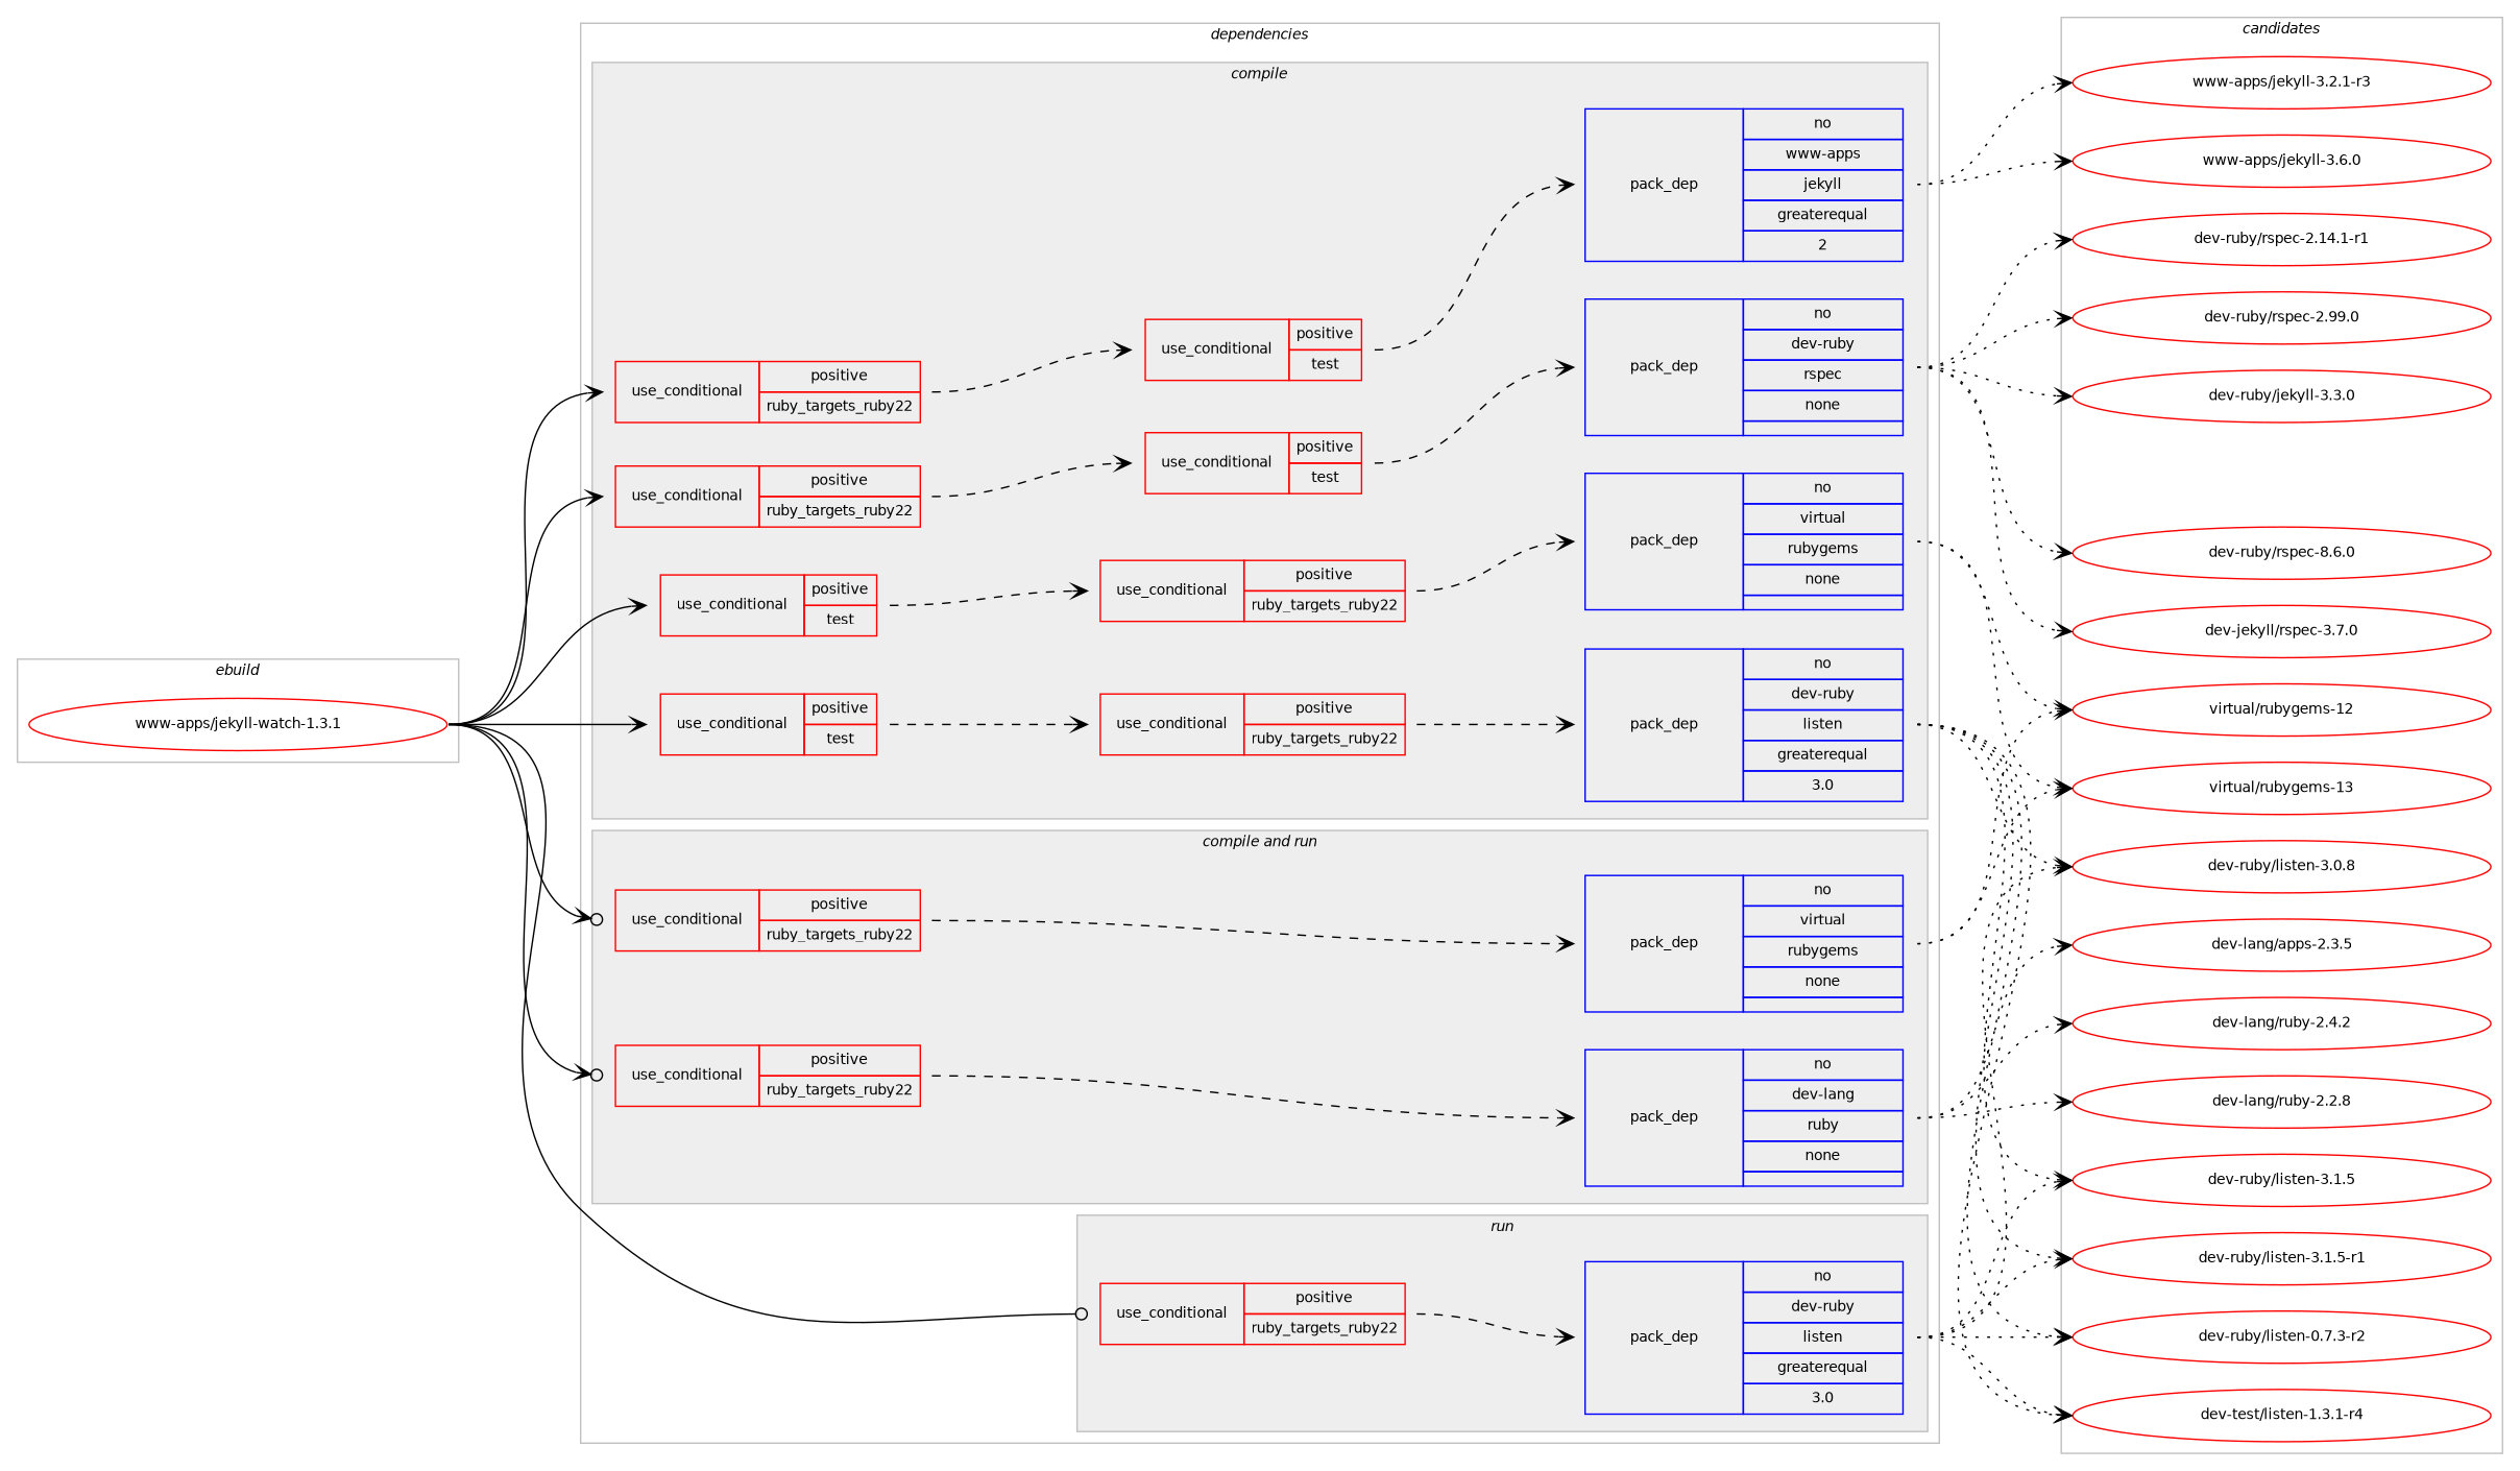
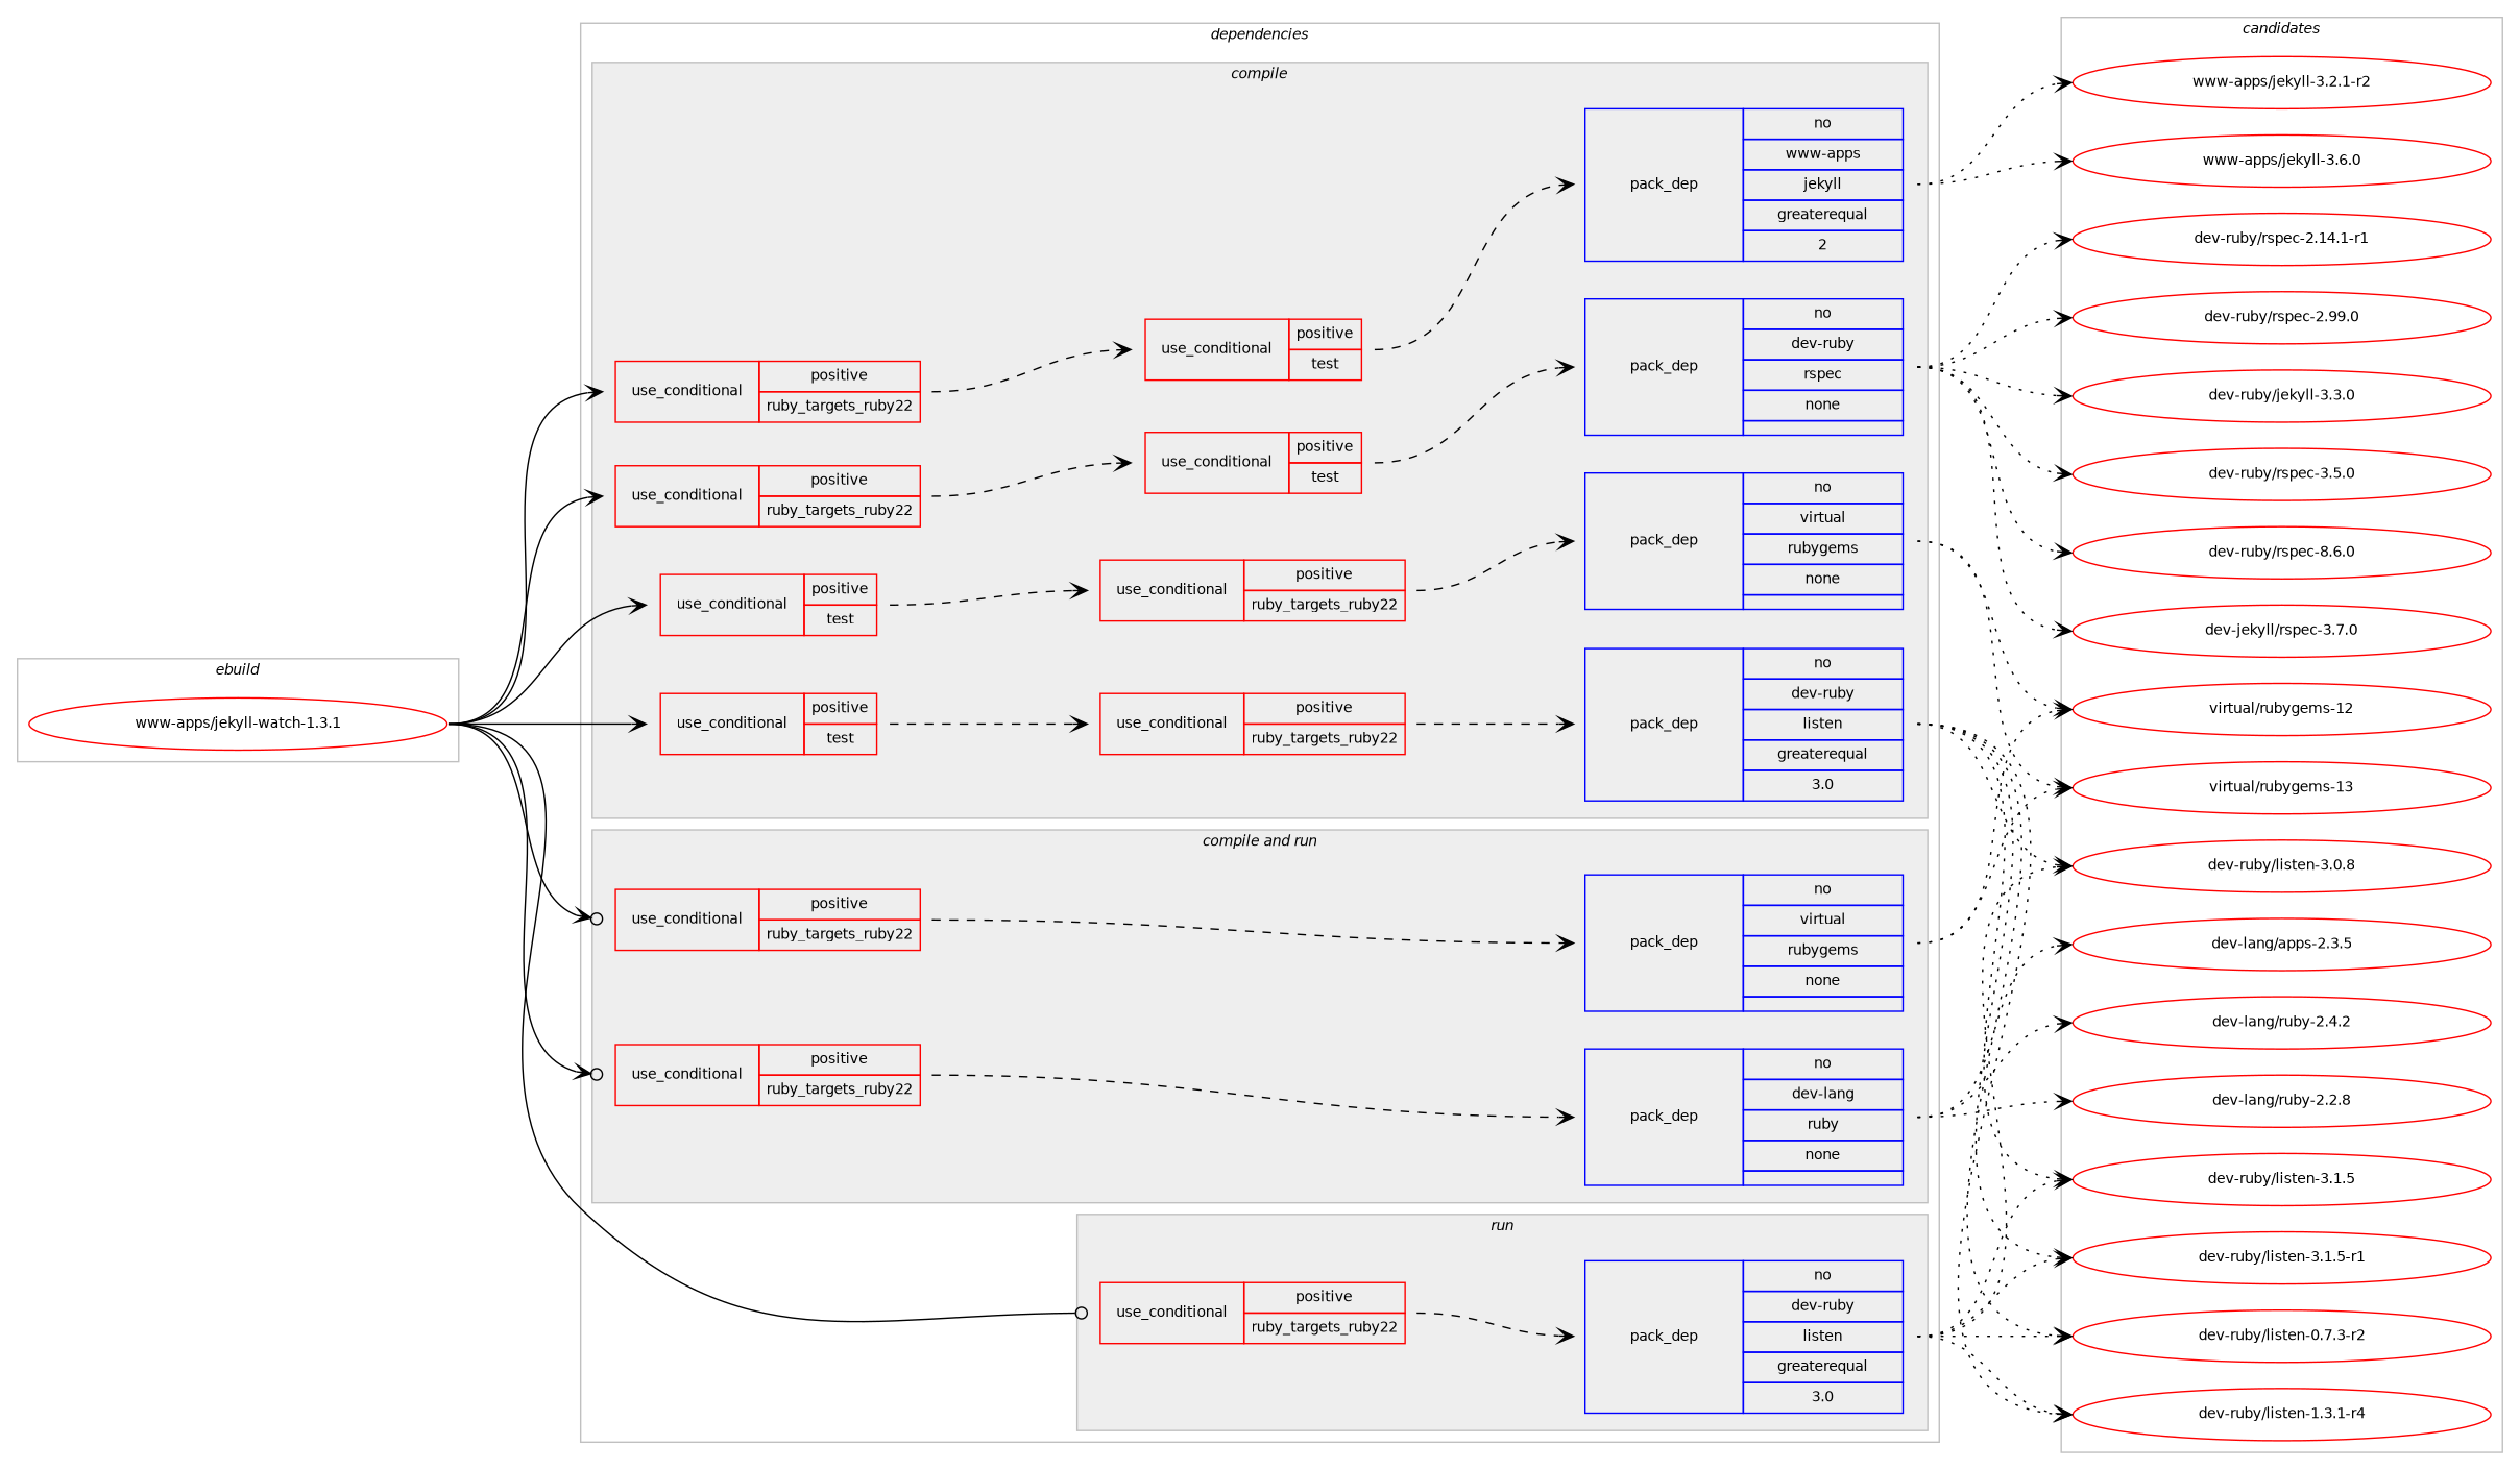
  digraph {
    compound=true
    concentrate=true
    fontname=Helvetica
    fontsize=10
    newrank=true
    rankdir=LR
    ranksep=1.5
    node [color=red fontname=Helvetica fontsize=10]
    edge [arrowhead=vee headport=w style=dotted tailport=e weight=100]
    n1 [label="www-apps/jekyll-watch-1.3.1" width=4]
    n2 [color=blue label=<<TABLE BORDER="0" CELLBORDER="1" CELLSPACING="0" CELLPADDING="4" WIDTH="220"><TR><TD ROWSPAN="6" CELLPADDING="30">pack_dep</TD></TR><TR><TD WIDTH="110">no</TD></TR><TR><TD>dev-ruby</TD></TR><TR><TD>rspec</TD></TR><TR><TD>none</TD></TR><TR><TD></TD></TR></TABLE>> shape=none]
    n3 [label=<<TABLE BORDER="0" CELLBORDER="1" CELLSPACING="0" CELLPADDING="4"><TR><TD ROWSPAN="3" CELLPADDING="10">use_conditional</TD></TR><TR><TD>positive</TD></TR><TR><TD>test</TD></TR></TABLE>> shape=none]
    n4 [label=<<TABLE BORDER="0" CELLBORDER="1" CELLSPACING="0" CELLPADDING="4"><TR><TD ROWSPAN="3" CELLPADDING="10">use_conditional</TD></TR><TR><TD>positive</TD></TR><TR><TD>ruby_targets_ruby22</TD></TR></TABLE>> shape=none]
    n5 [color=blue label=<<TABLE BORDER="0" CELLBORDER="1" CELLSPACING="0" CELLPADDING="4" WIDTH="220"><TR><TD ROWSPAN="6" CELLPADDING="30">pack_dep</TD></TR><TR><TD WIDTH="110">no</TD></TR><TR><TD>www-apps</TD></TR><TR><TD>jekyll</TD></TR><TR><TD>greaterequal</TD></TR><TR><TD>2</TD></TR></TABLE>> shape=none]
    n6 [label=<<TABLE BORDER="0" CELLBORDER="1" CELLSPACING="0" CELLPADDING="4"><TR><TD ROWSPAN="3" CELLPADDING="10">use_conditional</TD></TR><TR><TD>positive</TD></TR><TR><TD>test</TD></TR></TABLE>> shape=none]
    n7 [label=<<TABLE BORDER="0" CELLBORDER="1" CELLSPACING="0" CELLPADDING="4"><TR><TD ROWSPAN="3" CELLPADDING="10">use_conditional</TD></TR><TR><TD>positive</TD></TR><TR><TD>ruby_targets_ruby22</TD></TR></TABLE>> shape=none]
    n8 [color=blue label=<<TABLE BORDER="0" CELLBORDER="1" CELLSPACING="0" CELLPADDING="4" WIDTH="220"><TR><TD ROWSPAN="6" CELLPADDING="30">pack_dep</TD></TR><TR><TD WIDTH="110">no</TD></TR><TR><TD>dev-ruby</TD></TR><TR><TD>listen</TD></TR><TR><TD>greaterequal</TD></TR><TR><TD>3.0</TD></TR></TABLE>> shape=none]
    n9 [label=<<TABLE BORDER="0" CELLBORDER="1" CELLSPACING="0" CELLPADDING="4"><TR><TD ROWSPAN="3" CELLPADDING="10">use_conditional</TD></TR><TR><TD>positive</TD></TR><TR><TD>ruby_targets_ruby22</TD></TR></TABLE>> shape=none]
    n10 [label=<<TABLE BORDER="0" CELLBORDER="1" CELLSPACING="0" CELLPADDING="4"><TR><TD ROWSPAN="3" CELLPADDING="10">use_conditional</TD></TR><TR><TD>positive</TD></TR><TR><TD>test</TD></TR></TABLE>> shape=none]
    n11 [color=blue label=<<TABLE BORDER="0" CELLBORDER="1" CELLSPACING="0" CELLPADDING="4" WIDTH="220"><TR><TD ROWSPAN="6" CELLPADDING="30">pack_dep</TD></TR><TR><TD WIDTH="110">no</TD></TR><TR><TD>virtual</TD></TR><TR><TD>rubygems</TD></TR><TR><TD>none</TD></TR><TR><TD></TD></TR></TABLE>> shape=none]
    n12 [label=<<TABLE BORDER="0" CELLBORDER="1" CELLSPACING="0" CELLPADDING="4"><TR><TD ROWSPAN="3" CELLPADDING="10">use_conditional</TD></TR><TR><TD>positive</TD></TR><TR><TD>ruby_targets_ruby22</TD></TR></TABLE>> shape=none]
    n13 [label=<<TABLE BORDER="0" CELLBORDER="1" CELLSPACING="0" CELLPADDING="4"><TR><TD ROWSPAN="3" CELLPADDING="10">use_conditional</TD></TR><TR><TD>positive</TD></TR><TR><TD>test</TD></TR></TABLE>> shape=none]
    n14 [color=blue label=<<TABLE BORDER="0" CELLBORDER="1" CELLSPACING="0" CELLPADDING="4" WIDTH="220"><TR><TD ROWSPAN="6" CELLPADDING="30">pack_dep</TD></TR><TR><TD WIDTH="110">no</TD></TR><TR><TD>dev-lang</TD></TR><TR><TD>ruby</TD></TR><TR><TD>none</TD></TR><TR><TD></TD></TR></TABLE>> shape=none]
    n15 [label=<<TABLE BORDER="0" CELLBORDER="1" CELLSPACING="0" CELLPADDING="4"><TR><TD ROWSPAN="3" CELLPADDING="10">use_conditional</TD></TR><TR><TD>positive</TD></TR><TR><TD>ruby_targets_ruby22</TD></TR></TABLE>> shape=none]
    n16 [color=blue label=<<TABLE BORDER="0" CELLBORDER="1" CELLSPACING="0" CELLPADDING="4" WIDTH="220"><TR><TD ROWSPAN="6" CELLPADDING="30">pack_dep</TD></TR><TR><TD WIDTH="110">no</TD></TR><TR><TD>virtual</TD></TR><TR><TD>rubygems</TD></TR><TR><TD>none</TD></TR><TR><TD></TD></TR></TABLE>> shape=none]
    n17 [label=<<TABLE BORDER="0" CELLBORDER="1" CELLSPACING="0" CELLPADDING="4"><TR><TD ROWSPAN="3" CELLPADDING="10">use_conditional</TD></TR><TR><TD>positive</TD></TR><TR><TD>ruby_targets_ruby22</TD></TR></TABLE>> shape=none]
    n18 [color=blue label=<<TABLE BORDER="0" CELLBORDER="1" CELLSPACING="0" CELLPADDING="4" WIDTH="220"><TR><TD ROWSPAN="6" CELLPADDING="30">pack_dep</TD></TR><TR><TD WIDTH="110">no</TD></TR><TR><TD>dev-ruby</TD></TR><TR><TD>listen</TD></TR><TR><TD>greaterequal</TD></TR><TR><TD>3.0</TD></TR></TABLE>> shape=none]
    n19 [label=<<TABLE BORDER="0" CELLBORDER="1" CELLSPACING="0" CELLPADDING="4"><TR><TD ROWSPAN="3" CELLPADDING="10">use_conditional</TD></TR><TR><TD>positive</TD></TR><TR><TD>ruby_targets_ruby22</TD></TR></TABLE>> shape=none]
    n20 [label="dev-ruby/rspec-2.14.1-r1" width=4]
    n21 [label="dev-ruby/rspec-2.99.0" width=4]
    n22 [label="dev-ruby/jekyll-3.3.0" width=4]
+   n23 [label="dev-ruby/rspec-3.5.0" width=4]
    n24 [label="dev-ruby/rspec-8.6.0" width=4]
    n25 [label="dev-jekyll/rspec-3.7.0" width=4]
-   n26 [label="www-apps/jekyll-3.2.1-r3" width=4]
+   n26 [label="www-apps/jekyll-3.2.1-r2" width=4]
    n27 [label="www-apps/jekyll-3.6.0" width=4]
    n28 [label="dev-ruby/listen-0.7.3-r2" width=4]
-   n29 [label="dev-test/listen-1.3.1-r4" width=4]
+   n29 [label="dev-ruby/listen-1.3.1-r4" width=4]
    n30 [label="dev-ruby/listen-3.0.8" width=4]
    n31 [label="dev-ruby/listen-3.1.5" width=4]
    n32 [label="dev-ruby/listen-3.1.5-r1" width=4]
    n33 [label="virtual/rubygems-12" width=4]
    n34 [label="virtual/rubygems-13" width=4]
    n35 [label="dev-lang/ruby-2.2.8" width=4]
    n36 [label="dev-lang/apps-2.3.5" width=4]
    n37 [label="dev-lang/ruby-2.4.2" width=4]
    subgraph cluster_1 {
      color=gray
      label=<<i>ebuild</i>>
      rank=same
      n1
    }
    subgraph cluster_2 {
      color=gray
      label=<<i>dependencies</i>>
      subgraph cluster_3 {
        color=gray
        fillcolor="#eeeeee"
        label=<<i>compile</i>>
        style=filled
        subgraph sub_4 {
          color=gray
          fillcolor="#eeeeee"
          label=<<i>compile</i>>
          style=filled
          n4
          subgraph sub_5 {
            color=gray
            fillcolor="#eeeeee"
            label=<<i>compile</i>>
            style=filled
            n3
            subgraph sub_6 {
              color=gray
              fillcolor="#eeeeee"
              label=<<i>compile</i>>
              style=filled
              n2
            }
          }
        }
        subgraph sub_7 {
          color=gray
          fillcolor="#eeeeee"
          label=<<i>compile</i>>
          style=filled
          n7
          subgraph sub_8 {
            color=gray
            fillcolor="#eeeeee"
            label=<<i>compile</i>>
            style=filled
            n6
            subgraph sub_9 {
              color=gray
              fillcolor="#eeeeee"
              label=<<i>compile</i>>
              style=filled
              n5
            }
          }
        }
        subgraph sub_10 {
          color=gray
          fillcolor="#eeeeee"
          label=<<i>compile</i>>
          style=filled
          n10
          subgraph sub_11 {
            color=gray
            fillcolor="#eeeeee"
            label=<<i>compile</i>>
            style=filled
            n9
            subgraph sub_12 {
              color=gray
              fillcolor="#eeeeee"
              label=<<i>compile</i>>
              style=filled
              n8
            }
          }
        }
        subgraph sub_13 {
          color=gray
          fillcolor="#eeeeee"
          label=<<i>compile</i>>
          style=filled
          n13
          subgraph sub_14 {
            color=gray
            fillcolor="#eeeeee"
            label=<<i>compile</i>>
            style=filled
            n12
            subgraph sub_15 {
              color=gray
              fillcolor="#eeeeee"
              label=<<i>compile</i>>
              style=filled
              n11
            }
          }
        }
      }
      subgraph cluster_16 {
        color=gray
        fillcolor="#eeeeee"
        label=<<i>compile and run</i>>
        style=filled
        subgraph sub_17 {
          color=gray
          fillcolor="#eeeeee"
          label=<<i>compile and run</i>>
          style=filled
          n15
          subgraph sub_18 {
            color=gray
            fillcolor="#eeeeee"
            label=<<i>compile and run</i>>
            style=filled
            n14
          }
        }
        subgraph sub_19 {
          color=gray
          fillcolor="#eeeeee"
          label=<<i>compile and run</i>>
          style=filled
          n17
          subgraph sub_20 {
            color=gray
            fillcolor="#eeeeee"
            label=<<i>compile and run</i>>
            style=filled
            n16
          }
        }
      }
      subgraph cluster_21 {
        color=gray
        fillcolor="#eeeeee"
        label=<<i>run</i>>
        style=filled
        subgraph sub_22 {
          color=gray
          fillcolor="#eeeeee"
          label=<<i>run</i>>
          style=filled
          n19
          subgraph sub_23 {
            color=gray
            fillcolor="#eeeeee"
            label=<<i>run</i>>
            style=filled
            n18
          }
        }
      }
    }
    subgraph cluster_24 {
      color=gray
      label=<<i>candidates</i>>
      rank=same
      subgraph sub_25 {
        color=black
        label=<<i>candidates</i>>
        nodesep=1
        rank=same
        n20
        n21
        n22
+       n23
        n24
        n25
      }
      subgraph sub_26 {
        color=black
        label=<<i>candidates</i>>
        nodesep=1
        rank=same
        n26
        n27
      }
      subgraph sub_27 {
        color=black
        label=<<i>candidates</i>>
        nodesep=1
        rank=same
        n28
        n29
        n30
        n31
        n32
      }
      subgraph sub_28 {
        color=black
        label=<<i>candidates</i>>
        nodesep=1
        rank=same
        n33
        n34
      }
      subgraph sub_29 {
        color=black
        label=<<i>candidates</i>>
        nodesep=1
        rank=same
        n35
        n36
        n37
      }
      subgraph sub_30 {
        color=black
        label=<<i>candidates</i>>
        nodesep=1
        rank=same
        n33
        n34
      }
      subgraph sub_31 {
        color=black
        label=<<i>candidates</i>>
        nodesep=1
        rank=same
        n28
        n29
        n30
        n31
        n32
      }
    }
    n1 -> n4 [style=solid weight=20]
    n1 -> n7 [style=solid weight=20]
    n1 -> n10 [style=solid weight=20]
    n1 -> n13 [style=solid weight=20]
    n1 -> n15 [arrowhead=odotvee style=solid weight=20]
    n1 -> n17 [arrowhead=odotvee style=solid weight=20]
    n1 -> n19 [arrowhead=odot style=solid weight=20]
    n2 -> n20
    n2 -> n21
    n2 -> n22
+   n2 -> n23
    n2 -> n24
    n2 -> n25
    n3 -> n2 [style=dashed weight=20]
    n4 -> n3 [style=dashed weight=20]
    n5 -> n26
    n5 -> n27
    n6 -> n5 [style=dashed weight=20]
    n7 -> n6 [style=dashed weight=20]
    n8 -> n28
    n8 -> n29
    n8 -> n30
    n8 -> n31
    n8 -> n32
    n9 -> n8 [style=dashed weight=20]
    n10 -> n9 [style=dashed weight=20]
    n11 -> n33
    n11 -> n34
    n12 -> n11 [style=dashed weight=20]
    n13 -> n12 [style=dashed weight=20]
    n14 -> n35
    n14 -> n36
    n14 -> n37
    n15 -> n14 [style=dashed weight=20]
    n16 -> n33
    n16 -> n34
    n17 -> n16 [style=dashed weight=20]
    n18 -> n28
    n18 -> n29
    n18 -> n30
    n18 -> n31
    n18 -> n32
    n19 -> n18 [style=dashed weight=20]
  }
